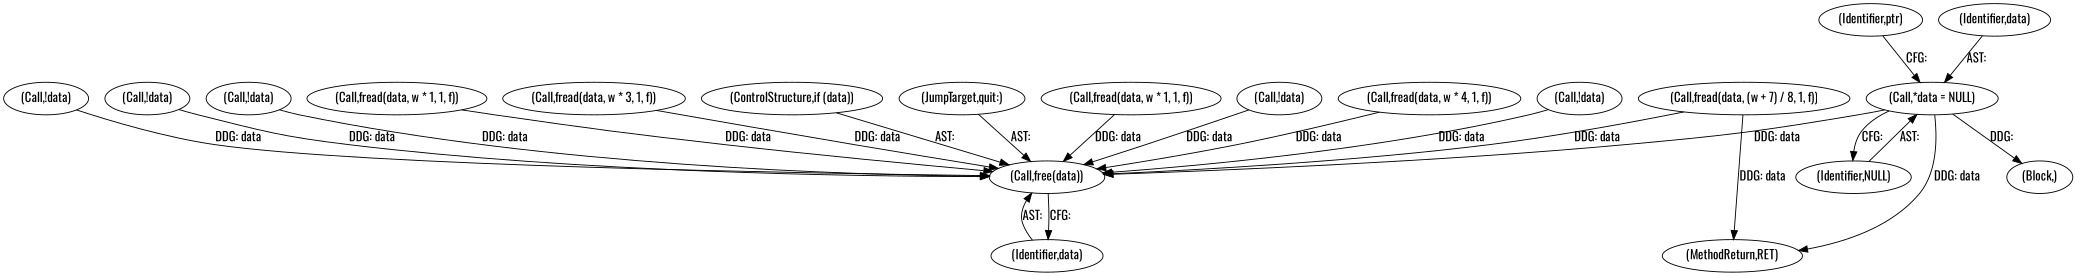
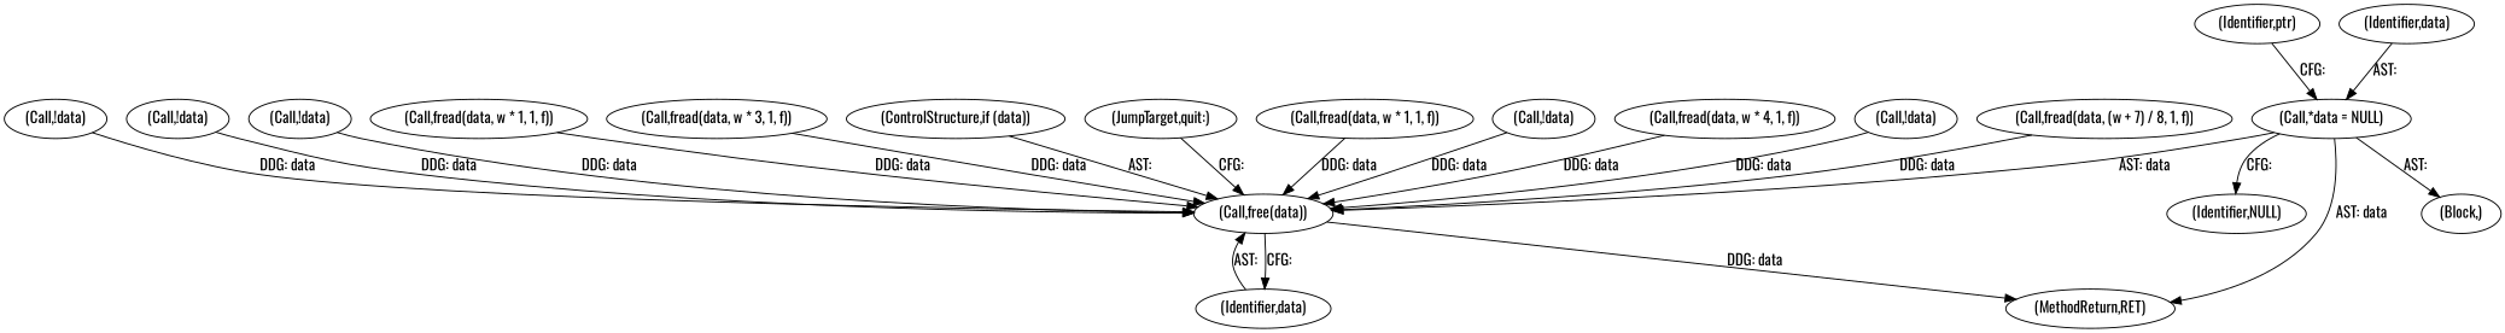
  digraph {
    fontname=Oswald
    node [fontname=Oswald]
    edge [fontname=Oswald]
    n1 [label="(Call,*data = NULL)"]
    n2 [label="(Call,free(data))"]
    n3 [label="(Block,)"]
    n4 [label="(MethodReturn,RET)"]
    n5 [label="(Identifier,NULL)"]
    n6 [label="(Identifier,data)"]
    n7 [label="(ControlStructure,if (data))"]
    n8 [label="(Call,fread(data, w * 1, 1, f))"]
    n9 [label="(Call,!data)"]
    n10 [label="(Call,fread(data, w * 4, 1, f))"]
    n11 [label="(Call,!data)"]
    n12 [label="(Identifier,ptr)"]
    n13 [label="(Call,!data)"]
    n14 [label="(Call,!data)"]
    n15 [label="(Call,!data)"]
    n16 [label="(Call,fread(data, w * 1, 1, f))"]
    n17 [label="(Call,fread(data, w * 3, 1, f))"]
    n18 [label="(Call,fread(data, (w + 7) / 8, 1, f))"]
    n19 [label="(JumpTarget,quit:)"]
    n20 [label="(Identifier,data)"]
-   n1 -> n2 [label="DDG: data"]
-   n1 -> n3 [label="DDG: "]
-   n1 -> n4 [label="DDG: data"]
+   n1 -> n2 [label="AST: data"]
+   n1 -> n3 [label="AST: "]
+   n1 -> n4 [label="AST: data"]
    n1 -> n5 [label="CFG: "]
-   n18 -> n4 [label="DDG: data"]
+   n2 -> n4 [label="DDG: data"]
    n2 -> n6 [label="CFG: "]
-   n5 -> n1 [label="AST: "]
    n6 -> n2 [label="AST: "]
    n7 -> n2 [label="AST: "]
    n8 -> n2 [label="DDG: data"]
    n9 -> n2 [label="DDG: data"]
    n10 -> n2 [label="DDG: data"]
    n11 -> n2 [label="DDG: data"]
    n12 -> n1 [label="CFG: "]
    n13 -> n2 [label="DDG: data"]
    n14 -> n2 [label="DDG: data"]
    n15 -> n2 [label="DDG: data"]
    n16 -> n2 [label="DDG: data"]
    n17 -> n2 [label="DDG: data"]
    n18 -> n2 [label="DDG: data"]
-   n19 -> n2 [label="AST: "]
+   n19 -> n2 [label="CFG: "]
    n20 -> n1 [label="AST: "]
  }
